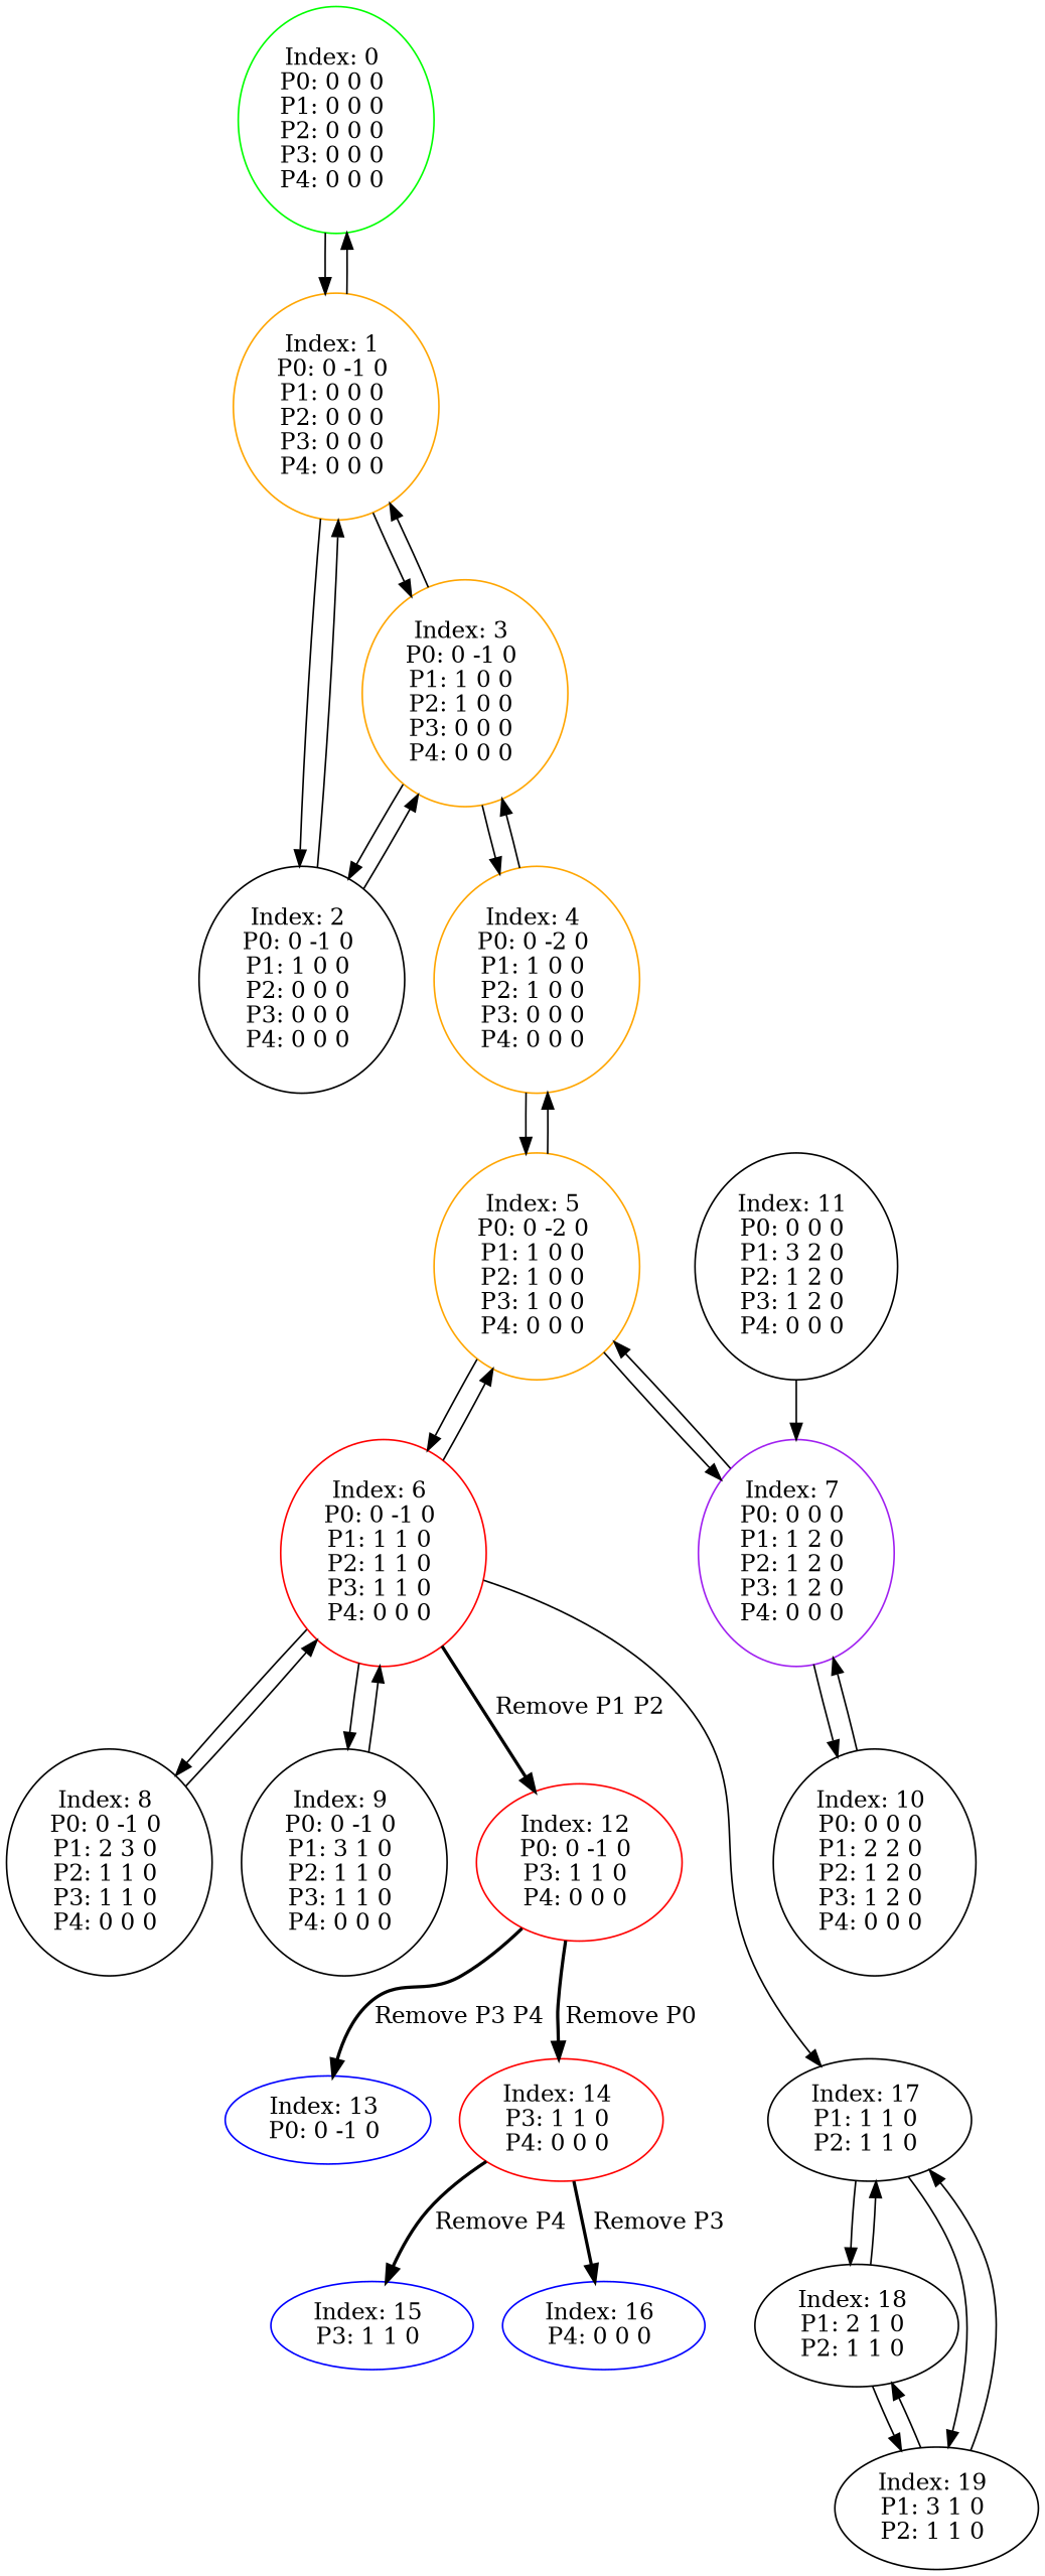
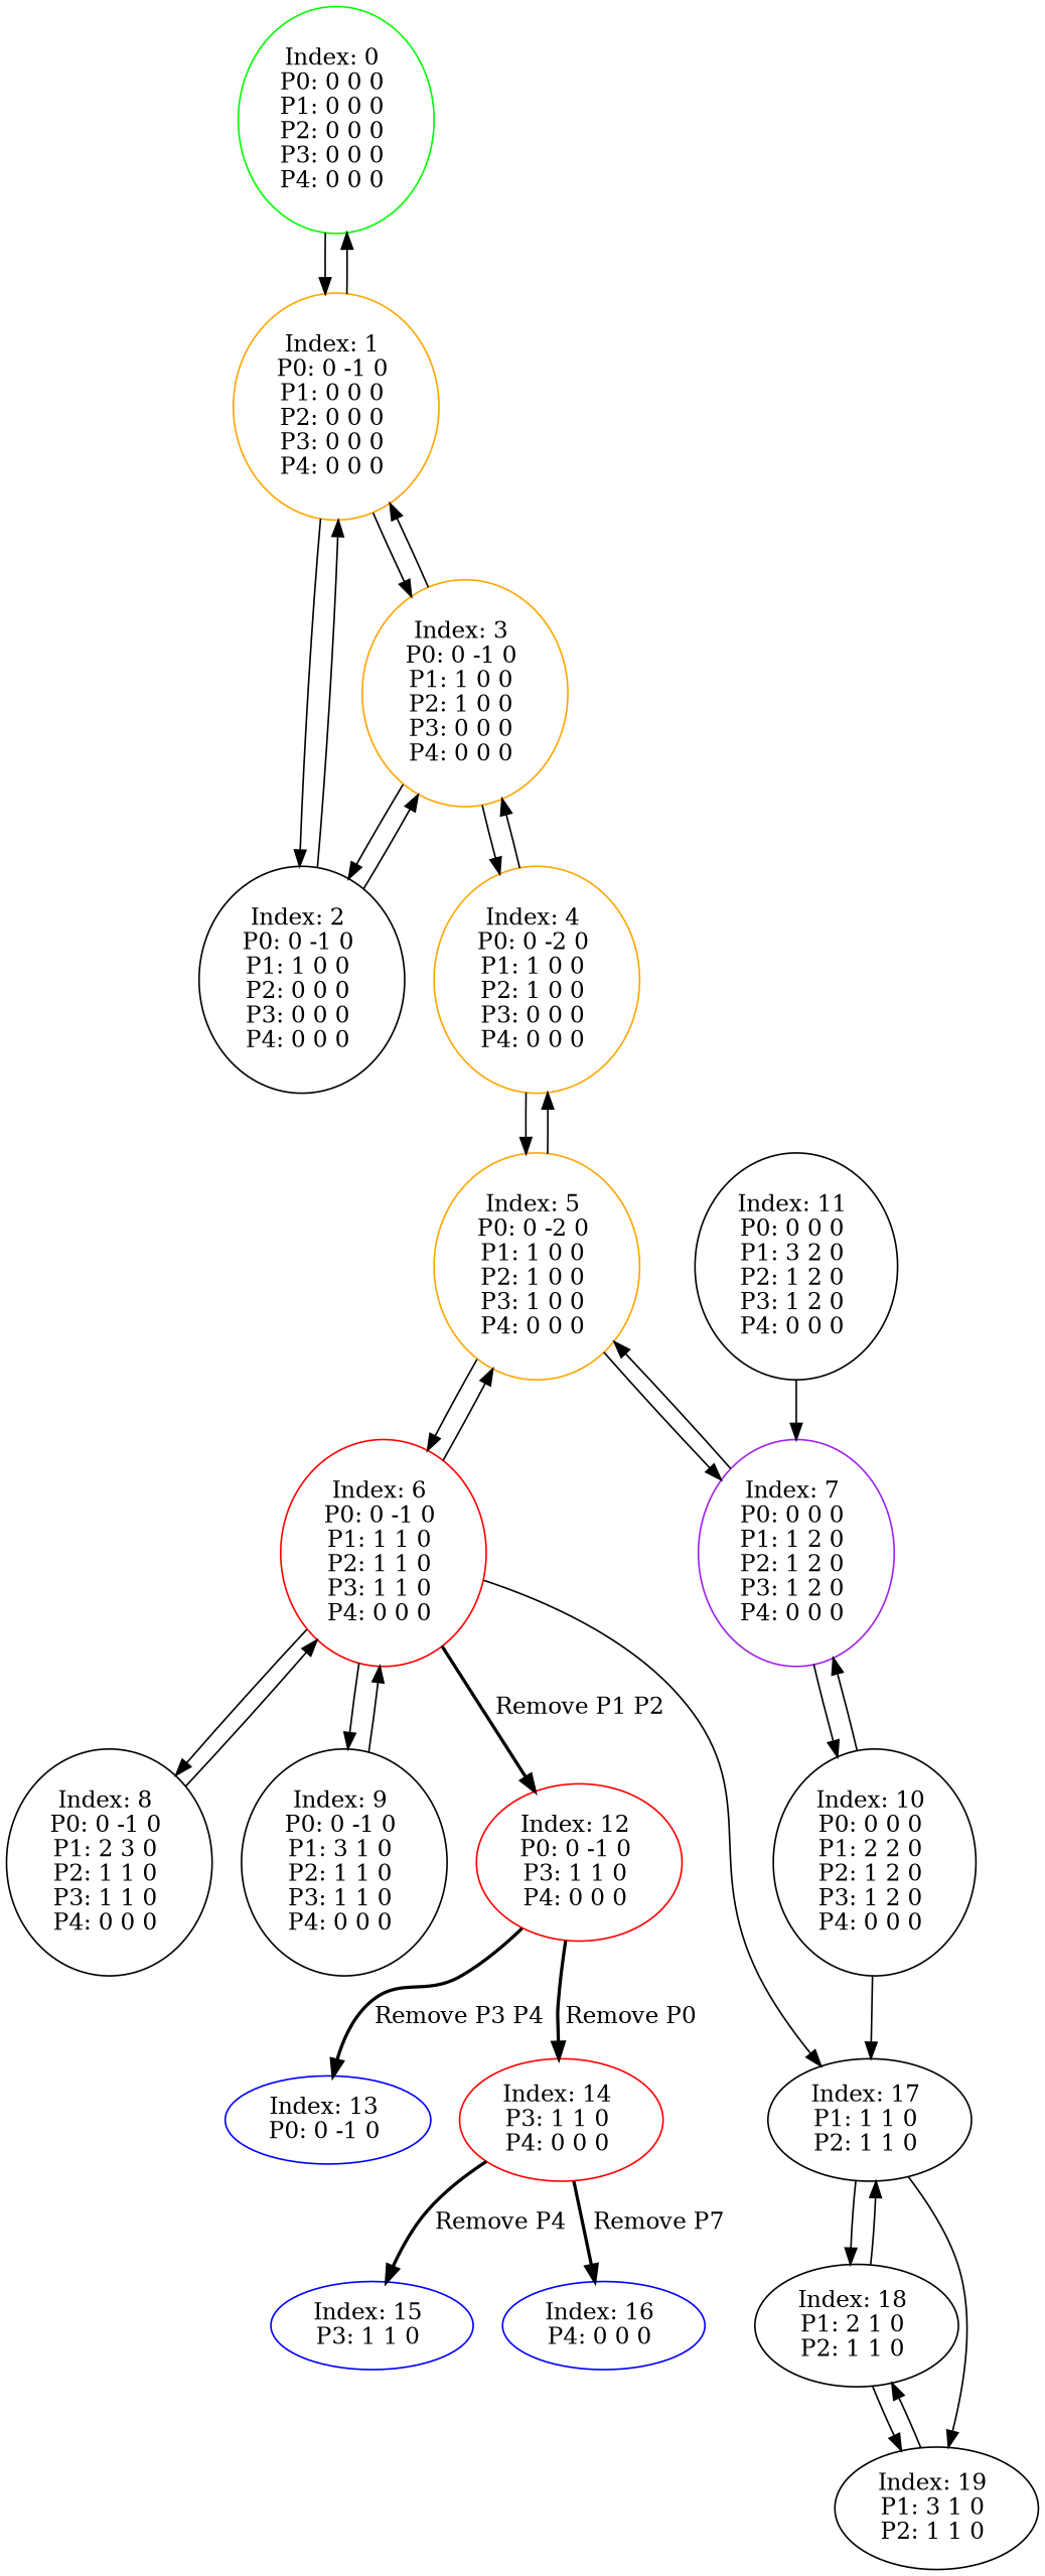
  digraph {
    color=black
    n1 [color=green label="Index: 0 \nP0: 0 0 0 \nP1: 0 0 0 \nP2: 0 0 0 \nP3: 0 0 0 \nP4: 0 0 0 \n"]
    n2 [color=orange label="Index: 1 \nP0: 0 -1 0 \nP1: 0 0 0 \nP2: 0 0 0 \nP3: 0 0 0 \nP4: 0 0 0 \n"]
    n3 [label="Index: 2 \nP0: 0 -1 0 \nP1: 1 0 0 \nP2: 0 0 0 \nP3: 0 0 0 \nP4: 0 0 0 \n"]
    n4 [color=orange label="Index: 3 \nP0: 0 -1 0 \nP1: 1 0 0 \nP2: 1 0 0 \nP3: 0 0 0 \nP4: 0 0 0 \n"]
    n5 [color=orange label="Index: 4 \nP0: 0 -2 0 \nP1: 1 0 0 \nP2: 1 0 0 \nP3: 0 0 0 \nP4: 0 0 0 \n"]
    n6 [color=orange label="Index: 5 \nP0: 0 -2 0 \nP1: 1 0 0 \nP2: 1 0 0 \nP3: 1 0 0 \nP4: 0 0 0 \n"]
    n7 [color=red label="Index: 6 \nP0: 0 -1 0 \nP1: 1 1 0 \nP2: 1 1 0 \nP3: 1 1 0 \nP4: 0 0 0 \n"]
    n8 [color=purple label="Index: 7 \nP0: 0 0 0 \nP1: 1 2 0 \nP2: 1 2 0 \nP3: 1 2 0 \nP4: 0 0 0 \n"]
    n9 [label="Index: 8 \nP0: 0 -1 0 \nP1: 2 3 0 \nP2: 1 1 0 \nP3: 1 1 0 \nP4: 0 0 0 \n"]
    n10 [label="Index: 9 \nP0: 0 -1 0 \nP1: 3 1 0 \nP2: 1 1 0 \nP3: 1 1 0 \nP4: 0 0 0 \n"]
    n11 [color=red label="Index: 12 \nP0: 0 -1 0 \nP3: 1 1 0 \nP4: 0 0 0 \n"]
    n12 [label="Index: 17 \nP1: 1 1 0 \nP2: 1 1 0 \n"]
    n13 [label="Index: 10 \nP0: 0 0 0 \nP1: 2 2 0 \nP2: 1 2 0 \nP3: 1 2 0 \nP4: 0 0 0 \n"]
    n14 [color=blue label="Index: 13 \nP0: 0 -1 0 \n"]
    n15 [color=red label="Index: 14 \nP3: 1 1 0 \nP4: 0 0 0 \n"]
    n16 [label="Index: 18 \nP1: 2 1 0 \nP2: 1 1 0 \n"]
    n17 [label="Index: 19 \nP1: 3 1 0 \nP2: 1 1 0 \n"]
    n18 [label="Index: 11 \nP0: 0 0 0 \nP1: 3 2 0 \nP2: 1 2 0 \nP3: 1 2 0 \nP4: 0 0 0 \n"]
    n19 [color=blue label="Index: 15 \nP3: 1 1 0 \n"]
    n20 [color=blue label="Index: 16 \nP4: 0 0 0 \n"]
    n1 -> n2
    n2 -> n1
    n2 -> n3
    n2 -> n4
    n3 -> n2
    n3 -> n4
    n4 -> n2
    n4 -> n3
    n4 -> n5
    n5 -> n4
    n5 -> n6
    n6 -> n5
    n6 -> n7
    n6 -> n8
    n7 -> n6
    n7 -> n9
    n7 -> n10
    n7 -> n11 [label=" Remove P1 P2 " style=bold]
    n7 -> n12
    n8 -> n6
    n8 -> n13
    n9 -> n7
    n10 -> n7
    n11 -> n14 [label=" Remove P3 P4 " style=bold]
    n11 -> n15 [label=" Remove P0 " style=bold]
    n12 -> n16
    n12 -> n17
    n13 -> n8
    n15 -> n19 [label=" Remove P4 " style=bold]
-   n15 -> n20 [label=" Remove P3 " style=bold]
+   n15 -> n20 [label=" Remove P7 " style=bold]
    n16 -> n12
    n16 -> n17
-   n17 -> n12
+   n13 -> n12
    n17 -> n16
    n18 -> n8
  }
